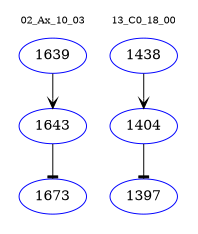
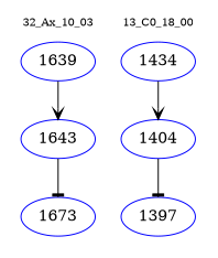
  digraph {
    node [color=blue]
    edge [arrowhead=vee color=black]
    n1 [label=1639]
    n2 [label=1643]
    n3 [label=1673]
-   n4 [label=1438]
+   n4 [label=1434]
    n5 [label=1404]
    n6 [label=1397]
    subgraph cluster_1 {
      color=white
      fontsize=10
-     label="02_Ax_10_03"
+     label="32_Ax_10_03"
      n1
      n2
      n3
    }
    subgraph cluster_2 {
      color=white
      fontsize=10
      label="13_C0_18_00"
      n4
      n5
      n6
    }
    n1 -> n2
    n2 -> n3 [arrowhead=tee]
    n4 -> n5
    n5 -> n6 [arrowhead=tee]
  }
